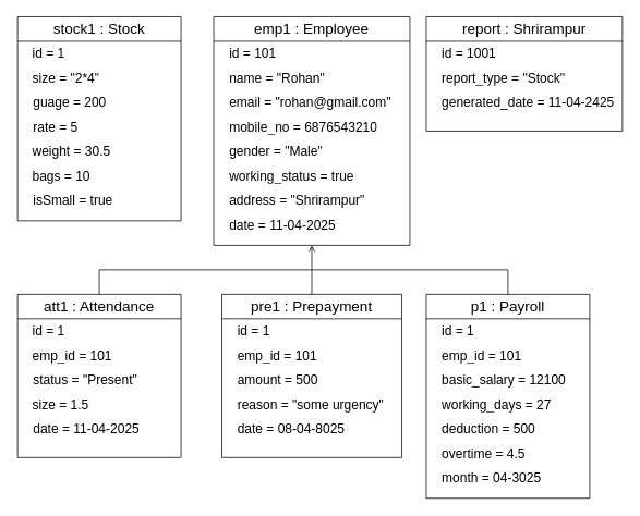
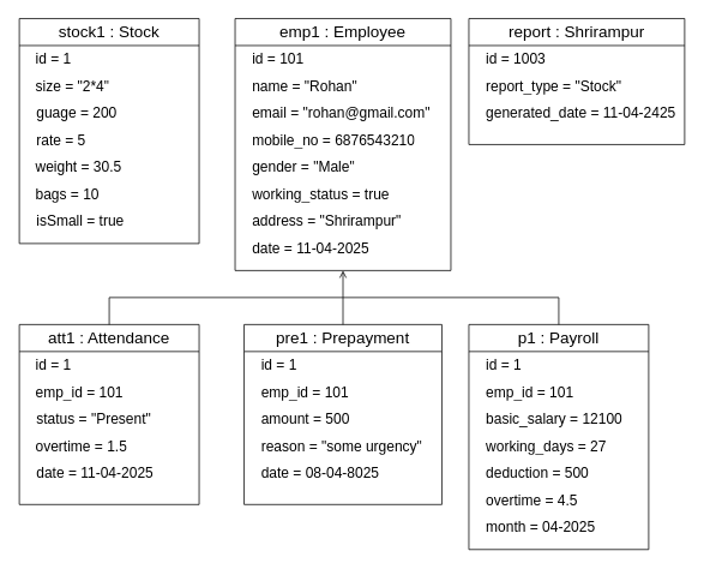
  <mxCell id="0" />
  <mxCell id="1" parent="0" />
  <mxCell id="2" value="&lt;span style=&quot;font-size: 18px; font-weight: 400;&quot;&gt;emp1 : Employee&lt;/span&gt;" style="swimlane;whiteSpace=wrap;html=1;startSize=30;" vertex="1" parent="1"><mxGeometry x="261" y="20" width="240" height="280" as="geometry" /></mxCell>
  <mxCell id="3" value="&lt;font style=&quot;font-size: 16px;&quot;&gt;&amp;nbsp; &amp;nbsp;id = 101&lt;/font&gt;" style="text;strokeColor=none;fillColor=none;align=left;verticalAlign=middle;spacingLeft=4;spacingRight=4;overflow=hidden;points=[[0,0.5],[1,0.5]];portConstraint=eastwest;rotatable=0;whiteSpace=wrap;html=1;" vertex="1" parent="2"><mxGeometry y="30" width="200" height="30" as="geometry" /></mxCell>
  <mxCell id="4" value="&lt;font style=&quot;font-size: 16px;&quot;&gt;&amp;nbsp; &amp;nbsp;name = &quot;Rohan&quot;&lt;/font&gt;" style="text;strokeColor=none;fillColor=none;align=left;verticalAlign=middle;spacingLeft=4;spacingRight=4;overflow=hidden;points=[[0,0.5],[1,0.5]];portConstraint=eastwest;rotatable=0;whiteSpace=wrap;html=1;" vertex="1" parent="2"><mxGeometry y="60" width="200" height="30" as="geometry" /></mxCell>
  <mxCell id="5" value="&lt;font style=&quot;font-size: 16px;&quot;&gt;&amp;nbsp; &amp;nbsp;email = &quot;rohan@gmail.com&quot;&lt;/font&gt;" style="text;strokeColor=none;fillColor=none;align=left;verticalAlign=middle;spacingLeft=4;spacingRight=4;overflow=hidden;points=[[0,0.5],[1,0.5]];portConstraint=eastwest;rotatable=0;whiteSpace=wrap;html=1;" vertex="1" parent="2"><mxGeometry y="90" width="230" height="30" as="geometry" /></mxCell>
  <mxCell id="6" value="&lt;font style=&quot;font-size: 16px;&quot;&gt;&amp;nbsp; &amp;nbsp;mobile_no = 6876543210&lt;/font&gt;" style="text;strokeColor=none;fillColor=none;align=left;verticalAlign=middle;spacingLeft=4;spacingRight=4;overflow=hidden;points=[[0,0.5],[1,0.5]];portConstraint=eastwest;rotatable=0;whiteSpace=wrap;html=1;" vertex="1" parent="2"><mxGeometry y="120" width="230" height="30" as="geometry" /></mxCell>
  <mxCell id="7" value="&lt;font style=&quot;font-size: 16px;&quot;&gt;&amp;nbsp; &amp;nbsp;gender = &quot;Male&quot;&lt;/font&gt;" style="text;strokeColor=none;fillColor=none;align=left;verticalAlign=middle;spacingLeft=4;spacingRight=4;overflow=hidden;points=[[0,0.5],[1,0.5]];portConstraint=eastwest;rotatable=0;whiteSpace=wrap;html=1;" vertex="1" parent="2"><mxGeometry y="150" width="200" height="30" as="geometry" /></mxCell>
  <mxCell id="8" value="&lt;font style=&quot;font-size: 16px;&quot;&gt;&amp;nbsp; &amp;nbsp;working_status = true&lt;/font&gt;" style="text;strokeColor=none;fillColor=none;align=left;verticalAlign=middle;spacingLeft=4;spacingRight=4;overflow=hidden;points=[[0,0.5],[1,0.5]];portConstraint=eastwest;rotatable=0;whiteSpace=wrap;html=1;" vertex="1" parent="2"><mxGeometry y="180" width="200" height="30" as="geometry" /></mxCell>
  <mxCell id="9" value="&lt;font style=&quot;font-size: 16px;&quot;&gt;&amp;nbsp; &amp;nbsp;address = &quot;Shrirampur&quot;&lt;/font&gt;" style="text;strokeColor=none;fillColor=none;align=left;verticalAlign=middle;spacingLeft=4;spacingRight=4;overflow=hidden;points=[[0,0.5],[1,0.5]];portConstraint=eastwest;rotatable=0;whiteSpace=wrap;html=1;" vertex="1" parent="2"><mxGeometry y="210" width="200" height="30" as="geometry" /></mxCell>
  <mxCell id="10" value="&lt;font style=&quot;font-size: 16px;&quot;&gt;&amp;nbsp; &amp;nbsp;date = 11-04-2025&lt;/font&gt;" style="text;strokeColor=none;fillColor=none;align=left;verticalAlign=middle;spacingLeft=4;spacingRight=4;overflow=hidden;points=[[0,0.5],[1,0.5]];portConstraint=eastwest;rotatable=0;whiteSpace=wrap;html=1;" vertex="1" parent="2"><mxGeometry y="240" width="200" height="30" as="geometry" /></mxCell>
  <mxCell id="11" value="&lt;span style=&quot;font-size: 18px; font-weight: 400;&quot;&gt;att1 : Attendance&lt;/span&gt;" style="swimlane;whiteSpace=wrap;html=1;startSize=30;" vertex="1" parent="1"><mxGeometry x="21" y="360" width="200" height="200" as="geometry" /></mxCell>
  <mxCell id="12" value="&lt;font style=&quot;font-size: 16px;&quot;&gt;&amp;nbsp; &amp;nbsp;id = 1&lt;/font&gt;" style="text;strokeColor=none;fillColor=none;align=left;verticalAlign=middle;spacingLeft=4;spacingRight=4;overflow=hidden;points=[[0,0.5],[1,0.5]];portConstraint=eastwest;rotatable=0;whiteSpace=wrap;html=1;" vertex="1" parent="11"><mxGeometry x="-1" y="30" width="200" height="30" as="geometry" /></mxCell>
  <mxCell id="13" value="&lt;font style=&quot;font-size: 16px;&quot;&gt;&amp;nbsp; &amp;nbsp;emp_id = 101&lt;/font&gt;" style="text;strokeColor=none;fillColor=none;align=left;verticalAlign=middle;spacingLeft=4;spacingRight=4;overflow=hidden;points=[[0,0.5],[1,0.5]];portConstraint=eastwest;rotatable=0;whiteSpace=wrap;html=1;" vertex="1" parent="11"><mxGeometry x="-1" y="60" width="200" height="30" as="geometry" /></mxCell>
  <mxCell id="14" value="&lt;font style=&quot;font-size: 16px;&quot;&gt;&amp;nbsp; &amp;nbsp;status = &quot;Present&quot;&lt;/font&gt;" style="text;strokeColor=none;fillColor=none;align=left;verticalAlign=middle;spacingLeft=4;spacingRight=4;overflow=hidden;points=[[0,0.5],[1,0.5]];portConstraint=eastwest;rotatable=0;whiteSpace=wrap;html=1;" vertex="1" parent="11"><mxGeometry y="90" width="200" height="30" as="geometry" /></mxCell>
- <mxCell id="15" value="&lt;font style=&quot;font-size: 16px;&quot;&gt;&amp;nbsp; &amp;nbsp;size = 1.5&lt;/font&gt;" style="text;strokeColor=none;fillColor=none;align=left;verticalAlign=middle;spacingLeft=4;spacingRight=4;overflow=hidden;points=[[0,0.5],[1,0.5]];portConstraint=eastwest;rotatable=0;whiteSpace=wrap;html=1;" vertex="1" parent="11"><mxGeometry x="-1" y="120" width="200" height="30" as="geometry" /></mxCell>
+ <mxCell id="15" value="&lt;font style=&quot;font-size: 16px;&quot;&gt;&amp;nbsp; &amp;nbsp;overtime = 1.5&lt;/font&gt;" style="text;strokeColor=none;fillColor=none;align=left;verticalAlign=middle;spacingLeft=4;spacingRight=4;overflow=hidden;points=[[0,0.5],[1,0.5]];portConstraint=eastwest;rotatable=0;whiteSpace=wrap;html=1;" vertex="1" parent="11"><mxGeometry x="-1" y="120" width="200" height="30" as="geometry" /></mxCell>
  <mxCell id="16" value="&lt;font style=&quot;font-size: 16px;&quot;&gt;&amp;nbsp; &amp;nbsp;date = 11-04-2025&lt;/font&gt;" style="text;strokeColor=none;fillColor=none;align=left;verticalAlign=middle;spacingLeft=4;spacingRight=4;overflow=hidden;points=[[0,0.5],[1,0.5]];portConstraint=eastwest;rotatable=0;whiteSpace=wrap;html=1;" vertex="1" parent="11"><mxGeometry y="150" width="200" height="30" as="geometry" /></mxCell>
  <mxCell id="17" value="&lt;span style=&quot;font-size: 18px; font-weight: 400;&quot;&gt;pre1 : Prepayment&lt;/span&gt;" style="swimlane;whiteSpace=wrap;html=1;startSize=30;" vertex="1" parent="1"><mxGeometry x="271" y="360" width="220" height="200" as="geometry" /></mxCell>
  <mxCell id="18" value="&lt;font style=&quot;font-size: 16px;&quot;&gt;&amp;nbsp; &amp;nbsp;id = 1&lt;/font&gt;" style="text;strokeColor=none;fillColor=none;align=left;verticalAlign=middle;spacingLeft=4;spacingRight=4;overflow=hidden;points=[[0,0.5],[1,0.5]];portConstraint=eastwest;rotatable=0;whiteSpace=wrap;html=1;" vertex="1" parent="17"><mxGeometry y="30" width="200" height="30" as="geometry" /></mxCell>
  <mxCell id="19" value="&lt;font style=&quot;font-size: 16px;&quot;&gt;&amp;nbsp; &amp;nbsp;emp_id = 101&lt;/font&gt;" style="text;strokeColor=none;fillColor=none;align=left;verticalAlign=middle;spacingLeft=4;spacingRight=4;overflow=hidden;points=[[0,0.5],[1,0.5]];portConstraint=eastwest;rotatable=0;whiteSpace=wrap;html=1;" vertex="1" parent="17"><mxGeometry y="60" width="200" height="30" as="geometry" /></mxCell>
  <mxCell id="20" value="&lt;font style=&quot;font-size: 16px;&quot;&gt;&amp;nbsp; &amp;nbsp;amount = 500&lt;/font&gt;" style="text;strokeColor=none;fillColor=none;align=left;verticalAlign=middle;spacingLeft=4;spacingRight=4;overflow=hidden;points=[[0,0.5],[1,0.5]];portConstraint=eastwest;rotatable=0;whiteSpace=wrap;html=1;" vertex="1" parent="17"><mxGeometry y="90" width="200" height="30" as="geometry" /></mxCell>
  <mxCell id="21" value="&lt;font style=&quot;font-size: 16px;&quot;&gt;&amp;nbsp; &amp;nbsp;reason = &quot;some urgency&quot;&lt;/font&gt;" style="text;strokeColor=none;fillColor=none;align=left;verticalAlign=middle;spacingLeft=4;spacingRight=4;overflow=hidden;points=[[0,0.5],[1,0.5]];portConstraint=eastwest;rotatable=0;whiteSpace=wrap;html=1;" vertex="1" parent="17"><mxGeometry y="120" width="220" height="30" as="geometry" /></mxCell>
  <mxCell id="22" value="&lt;font style=&quot;font-size: 16px;&quot;&gt;&amp;nbsp; &amp;nbsp;date = 08-04-8025&lt;/font&gt;" style="text;strokeColor=none;fillColor=none;align=left;verticalAlign=middle;spacingLeft=4;spacingRight=4;overflow=hidden;points=[[0,0.5],[1,0.5]];portConstraint=eastwest;rotatable=0;whiteSpace=wrap;html=1;" vertex="1" parent="17"><mxGeometry y="150" width="200" height="30" as="geometry" /></mxCell>
  <mxCell id="23" value="&lt;span style=&quot;font-size: 18px; font-weight: 400;&quot;&gt;p1 : Payroll&lt;/span&gt;" style="swimlane;whiteSpace=wrap;html=1;startSize=30;" vertex="1" parent="1"><mxGeometry x="521" y="360" width="200" height="250" as="geometry" /></mxCell>
  <mxCell id="24" value="&lt;font style=&quot;font-size: 16px;&quot;&gt;&amp;nbsp; &amp;nbsp;id = 1&lt;/font&gt;" style="text;strokeColor=none;fillColor=none;align=left;verticalAlign=middle;spacingLeft=4;spacingRight=4;overflow=hidden;points=[[0,0.5],[1,0.5]];portConstraint=eastwest;rotatable=0;whiteSpace=wrap;html=1;" vertex="1" parent="23"><mxGeometry y="30" width="200" height="30" as="geometry" /></mxCell>
  <mxCell id="25" value="&lt;font style=&quot;font-size: 16px;&quot;&gt;&amp;nbsp; &amp;nbsp;emp_id = 101&lt;/font&gt;" style="text;strokeColor=none;fillColor=none;align=left;verticalAlign=middle;spacingLeft=4;spacingRight=4;overflow=hidden;points=[[0,0.5],[1,0.5]];portConstraint=eastwest;rotatable=0;whiteSpace=wrap;html=1;" vertex="1" parent="23"><mxGeometry y="60" width="200" height="30" as="geometry" /></mxCell>
  <mxCell id="26" value="&lt;font style=&quot;font-size: 16px;&quot;&gt;&amp;nbsp; &amp;nbsp;basic_salary = 12100&lt;/font&gt;" style="text;strokeColor=none;fillColor=none;align=left;verticalAlign=middle;spacingLeft=4;spacingRight=4;overflow=hidden;points=[[0,0.5],[1,0.5]];portConstraint=eastwest;rotatable=0;whiteSpace=wrap;html=1;" vertex="1" parent="23"><mxGeometry y="90" width="200" height="30" as="geometry" /></mxCell>
  <mxCell id="27" value="&lt;font style=&quot;font-size: 16px;&quot;&gt;&amp;nbsp; &amp;nbsp;working_days = 27&lt;/font&gt;" style="text;strokeColor=none;fillColor=none;align=left;verticalAlign=middle;spacingLeft=4;spacingRight=4;overflow=hidden;points=[[0,0.5],[1,0.5]];portConstraint=eastwest;rotatable=0;whiteSpace=wrap;html=1;" vertex="1" parent="23"><mxGeometry y="120" width="200" height="30" as="geometry" /></mxCell>
  <mxCell id="28" value="&lt;font style=&quot;font-size: 16px;&quot;&gt;&amp;nbsp; &amp;nbsp;deduction = 500&lt;/font&gt;" style="text;strokeColor=none;fillColor=none;align=left;verticalAlign=middle;spacingLeft=4;spacingRight=4;overflow=hidden;points=[[0,0.5],[1,0.5]];portConstraint=eastwest;rotatable=0;whiteSpace=wrap;html=1;" vertex="1" parent="23"><mxGeometry y="150" width="200" height="30" as="geometry" /></mxCell>
  <mxCell id="29" value="&lt;font style=&quot;font-size: 16px;&quot;&gt;&amp;nbsp; &amp;nbsp;overtime = 4.5&lt;/font&gt;" style="text;strokeColor=none;fillColor=none;align=left;verticalAlign=middle;spacingLeft=4;spacingRight=4;overflow=hidden;points=[[0,0.5],[1,0.5]];portConstraint=eastwest;rotatable=0;whiteSpace=wrap;html=1;" vertex="1" parent="23"><mxGeometry y="180" width="200" height="30" as="geometry" /></mxCell>
- <mxCell id="30" value="&lt;font style=&quot;font-size: 16px;&quot;&gt;&amp;nbsp; &amp;nbsp;month = 04-3025&lt;/font&gt;" style="text;strokeColor=none;fillColor=none;align=left;verticalAlign=middle;spacingLeft=4;spacingRight=4;overflow=hidden;points=[[0,0.5],[1,0.5]];portConstraint=eastwest;rotatable=0;whiteSpace=wrap;html=1;" vertex="1" parent="23"><mxGeometry y="210" width="200" height="30" as="geometry" /></mxCell>
+ <mxCell id="30" value="&lt;font style=&quot;font-size: 16px;&quot;&gt;&amp;nbsp; &amp;nbsp;month = 04-2025&lt;/font&gt;" style="text;strokeColor=none;fillColor=none;align=left;verticalAlign=middle;spacingLeft=4;spacingRight=4;overflow=hidden;points=[[0,0.5],[1,0.5]];portConstraint=eastwest;rotatable=0;whiteSpace=wrap;html=1;" vertex="1" parent="23"><mxGeometry y="210" width="200" height="30" as="geometry" /></mxCell>
  <mxCell id="31" value="&lt;span style=&quot;font-size: 18px; font-weight: 400;&quot;&gt;stock1 : Stock&lt;/span&gt;" style="swimlane;whiteSpace=wrap;html=1;startSize=30;" vertex="1" parent="1"><mxGeometry x="21" y="20" width="200" height="250" as="geometry" /></mxCell>
  <mxCell id="32" value="&lt;font style=&quot;font-size: 16px;&quot;&gt;&amp;nbsp; &amp;nbsp;id = 1&lt;/font&gt;" style="text;strokeColor=none;fillColor=none;align=left;verticalAlign=middle;spacingLeft=4;spacingRight=4;overflow=hidden;points=[[0,0.5],[1,0.5]];portConstraint=eastwest;rotatable=0;whiteSpace=wrap;html=1;" vertex="1" parent="31"><mxGeometry x="-1" y="30" width="200" height="30" as="geometry" /></mxCell>
  <mxCell id="33" value="&lt;font style=&quot;font-size: 16px;&quot;&gt;&amp;nbsp; &amp;nbsp;size = &quot;2*4&quot;&lt;/font&gt;" style="text;strokeColor=none;fillColor=none;align=left;verticalAlign=middle;spacingLeft=4;spacingRight=4;overflow=hidden;points=[[0,0.5],[1,0.5]];portConstraint=eastwest;rotatable=0;whiteSpace=wrap;html=1;" vertex="1" parent="31"><mxGeometry x="-1" y="60" width="200" height="30" as="geometry" /></mxCell>
  <mxCell id="34" value="&lt;font style=&quot;font-size: 16px;&quot;&gt;&amp;nbsp; &amp;nbsp;guage = 200&lt;/font&gt;" style="text;strokeColor=none;fillColor=none;align=left;verticalAlign=middle;spacingLeft=4;spacingRight=4;overflow=hidden;points=[[0,0.5],[1,0.5]];portConstraint=eastwest;rotatable=0;whiteSpace=wrap;html=1;" vertex="1" parent="31"><mxGeometry y="90" width="200" height="30" as="geometry" /></mxCell>
  <mxCell id="35" value="&lt;font style=&quot;font-size: 16px;&quot;&gt;&amp;nbsp; &amp;nbsp;rate = 5&lt;/font&gt;" style="text;strokeColor=none;fillColor=none;align=left;verticalAlign=middle;spacingLeft=4;spacingRight=4;overflow=hidden;points=[[0,0.5],[1,0.5]];portConstraint=eastwest;rotatable=0;whiteSpace=wrap;html=1;" vertex="1" parent="31"><mxGeometry y="120" width="200" height="30" as="geometry" /></mxCell>
  <mxCell id="36" value="&lt;font style=&quot;font-size: 16px;&quot;&gt;&amp;nbsp; &amp;nbsp;weight = 30.5&lt;/font&gt;" style="text;strokeColor=none;fillColor=none;align=left;verticalAlign=middle;spacingLeft=4;spacingRight=4;overflow=hidden;points=[[0,0.5],[1,0.5]];portConstraint=eastwest;rotatable=0;whiteSpace=wrap;html=1;" vertex="1" parent="31"><mxGeometry x="-1" y="150" width="200" height="30" as="geometry" /></mxCell>
  <mxCell id="37" value="&lt;font style=&quot;font-size: 16px;&quot;&gt;&amp;nbsp; &amp;nbsp;bags = 10&lt;/font&gt;" style="text;strokeColor=none;fillColor=none;align=left;verticalAlign=middle;spacingLeft=4;spacingRight=4;overflow=hidden;points=[[0,0.5],[1,0.5]];portConstraint=eastwest;rotatable=0;whiteSpace=wrap;html=1;" vertex="1" parent="31"><mxGeometry x="-1" y="180" width="200" height="30" as="geometry" /></mxCell>
  <mxCell id="38" value="&lt;font style=&quot;font-size: 16px;&quot;&gt;&amp;nbsp; &amp;nbsp;isSmall = true&lt;/font&gt;" style="text;strokeColor=none;fillColor=none;align=left;verticalAlign=middle;spacingLeft=4;spacingRight=4;overflow=hidden;points=[[0,0.5],[1,0.5]];portConstraint=eastwest;rotatable=0;whiteSpace=wrap;html=1;" vertex="1" parent="31"><mxGeometry y="210" width="200" height="30" as="geometry" /></mxCell>
  <mxCell id="39" value="&lt;span style=&quot;font-size: 18px; font-weight: 400;&quot;&gt;report : Shrirampur&lt;/span&gt;" style="swimlane;whiteSpace=wrap;html=1;startSize=30;" vertex="1" parent="1"><mxGeometry x="521" y="20" width="240" height="140" as="geometry" /></mxCell>
- <mxCell id="40" value="&lt;font style=&quot;font-size: 16px;&quot;&gt;&amp;nbsp; &amp;nbsp;id = 1001&lt;/font&gt;" style="text;strokeColor=none;fillColor=none;align=left;verticalAlign=middle;spacingLeft=4;spacingRight=4;overflow=hidden;points=[[0,0.5],[1,0.5]];portConstraint=eastwest;rotatable=0;whiteSpace=wrap;html=1;" vertex="1" parent="39"><mxGeometry y="30" width="200" height="30" as="geometry" /></mxCell>
+ <mxCell id="40" value="&lt;font style=&quot;font-size: 16px;&quot;&gt;&amp;nbsp; &amp;nbsp;id = 1003&lt;/font&gt;" style="text;strokeColor=none;fillColor=none;align=left;verticalAlign=middle;spacingLeft=4;spacingRight=4;overflow=hidden;points=[[0,0.5],[1,0.5]];portConstraint=eastwest;rotatable=0;whiteSpace=wrap;html=1;" vertex="1" parent="39"><mxGeometry y="30" width="200" height="30" as="geometry" /></mxCell>
  <mxCell id="41" value="&lt;font style=&quot;font-size: 16px;&quot;&gt;&amp;nbsp; &amp;nbsp;report_type = &quot;Stock&quot;&lt;/font&gt;" style="text;strokeColor=none;fillColor=none;align=left;verticalAlign=middle;spacingLeft=4;spacingRight=4;overflow=hidden;points=[[0,0.5],[1,0.5]];portConstraint=eastwest;rotatable=0;whiteSpace=wrap;html=1;" vertex="1" parent="39"><mxGeometry y="60" width="200" height="30" as="geometry" /></mxCell>
  <mxCell id="42" value="&lt;font style=&quot;font-size: 16px;&quot;&gt;&amp;nbsp; &amp;nbsp;generated_date = 11-04-2425&lt;/font&gt;" style="text;strokeColor=none;fillColor=none;align=left;verticalAlign=middle;spacingLeft=4;spacingRight=4;overflow=hidden;points=[[0,0.5],[1,0.5]];portConstraint=eastwest;rotatable=0;whiteSpace=wrap;html=1;" vertex="1" parent="39"><mxGeometry y="90" width="240" height="30" as="geometry" /></mxCell>
  <mxCell id="43" value="" style="endArrow=open;html=1;rounded=0;entryX=0.5;entryY=1;entryDx=0;entryDy=0;exitX=0.5;exitY=0;exitDx=0;exitDy=0;" edge="1" parent="1" source="17" target="2"><mxGeometry width="50" height="50" relative="1" as="geometry"><mxPoint x="281" y="420" as="sourcePoint" /><mxPoint x="331" y="370" as="targetPoint" /><Array as="points"><mxPoint x="381" y="330" /></Array></mxGeometry></mxCell>
  <mxCell id="44" value="" style="endArrow=none;html=1;rounded=0;exitX=0.5;exitY=0;exitDx=0;exitDy=0;" edge="1" parent="1" source="11"><mxGeometry width="50" height="50" relative="1" as="geometry"><mxPoint x="281" y="420" as="sourcePoint" /><mxPoint x="381" y="330" as="targetPoint" /><Array as="points"><mxPoint x="121" y="330" /></Array></mxGeometry></mxCell>
  <mxCell id="45" value="" style="endArrow=none;html=1;rounded=0;entryX=0.5;entryY=0;entryDx=0;entryDy=0;" edge="1" parent="1" target="23"><mxGeometry width="50" height="50" relative="1" as="geometry"><mxPoint x="381" y="330" as="sourcePoint" /><mxPoint x="331" y="290" as="targetPoint" /><Array as="points"><mxPoint x="621" y="330" /></Array></mxGeometry></mxCell>
